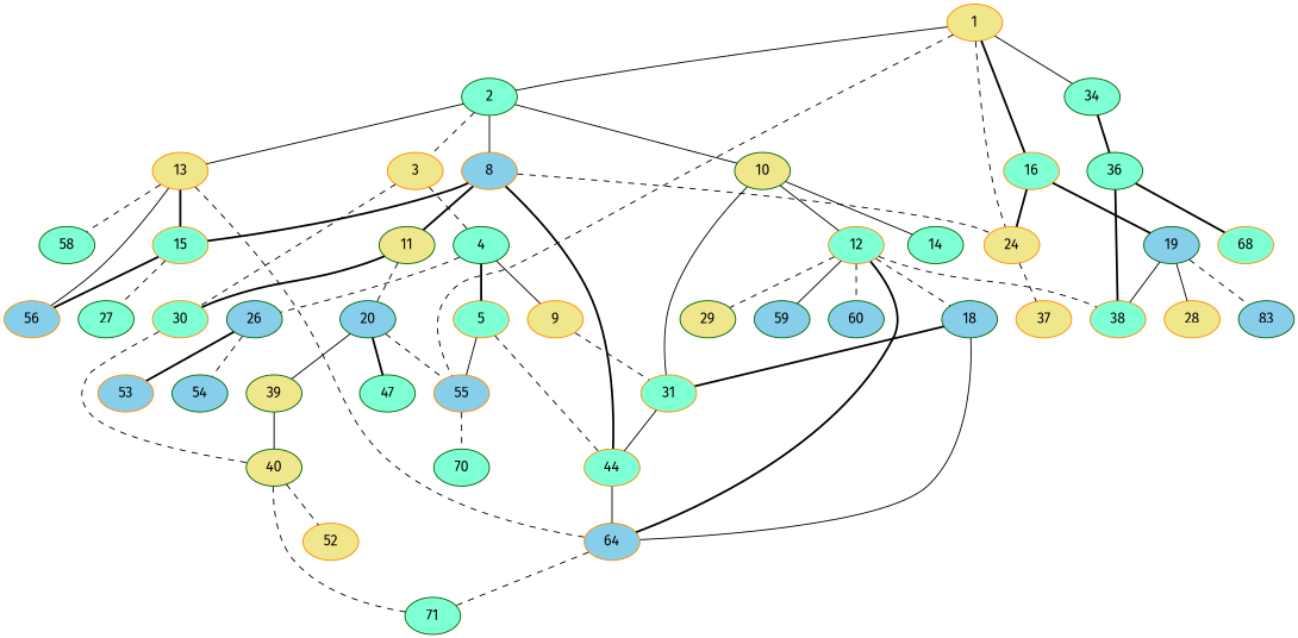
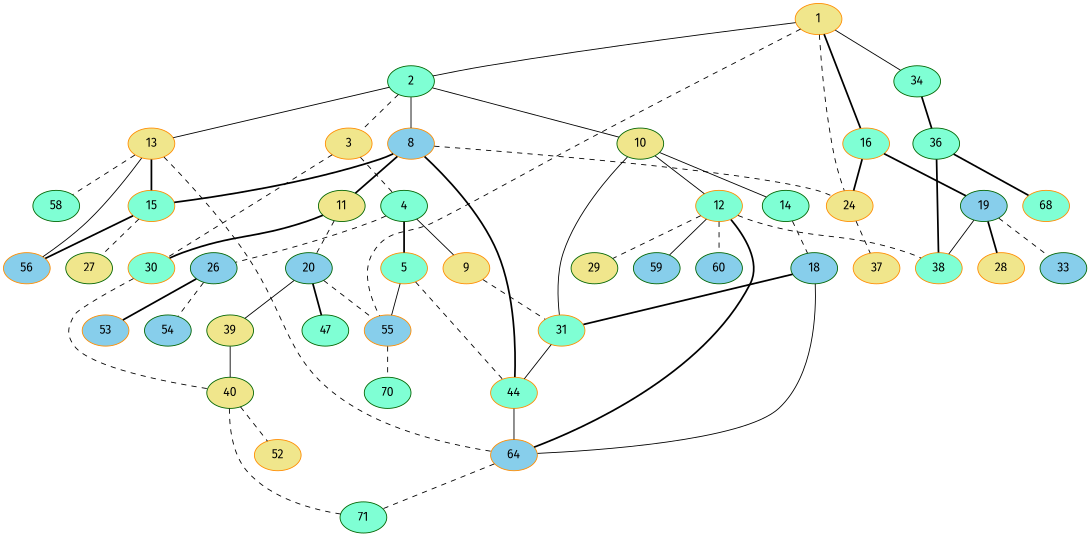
  graph {
    fontname="Fira Sans"
    node [color=darkgreen fillcolor=aquamarine fontname="Fira Sans" style=filled]
    edge [fontname="Fira Sans" style=dashed]
    1 [color=darkorange fillcolor=khaki super="+7"]
    2 [super="+46"]
    16 [color=darkorange super="+62"]
    24 [color=darkorange fillcolor=khaki super="+25"]
    34
    55 [color=darkorange fillcolor=skyblue super="+69"]
    3 [color=darkorange fillcolor=khaki super="+6"]
    8 [color=darkorange fillcolor=skyblue]
    10 [fillcolor=khaki super="+32"]
    13 [color=darkorange fillcolor=khaki super="+45"]
    19 [fillcolor=skyblue super="+23"]
    37 [color=darkorange fillcolor=khaki super="+57"]
    36 [super="+48"]
    70
    4 [super="+41"]
    30 [color=darkorange super="+35"]
    44 [color=darkorange super="+61"]
    11 [fillcolor=khaki super="+21"]
    15 [color=darkorange super="+72"]
    31 [color=darkorange super="+43"]
    12 [color=darkorange super="+17"]
    14
    64 [color=darkorange fillcolor=skyblue super="+65"]
    56 [color=darkorange fillcolor=skyblue]
    58 [super="+66"]
    5 [color=darkorange super="+49"]
    9 [color=darkorange fillcolor=khaki super="+42"]
    26 [fillcolor=skyblue super="+51"]
    40 [fillcolor=khaki super="+67"]
    53 [color=darkorange fillcolor=skyblue]
    54 [fillcolor=skyblue]
    20 [fillcolor=skyblue super="+22"]
-   27
+   27 [fillcolor=khaki]
    18 [fillcolor=skyblue]
    29 [fillcolor=khaki]
    38 [color=darkorange]
    59 [fillcolor=skyblue]
    60 [fillcolor=skyblue]
    39 [fillcolor=khaki]
    47 [super="+50"]
    71
    28 [color=darkorange fillcolor=khaki]
-   33 [fillcolor=skyblue label=83]
+   33 [fillcolor=skyblue]
    52 [color=darkorange fillcolor=khaki]
    68 [color=darkorange]
    1 -- 2 [style=solid]
    1 -- 16 [style=bold]
    1 -- 24
    1 -- 34 [style=solid]
    1 -- 55
    2 -- 3
    2 -- 8 [style=solid]
    2 -- 10 [style=solid]
    2 -- 13 [style=solid]
    16 -- 24 [style=bold]
    16 -- 19 [style=bold]
    24 -- 37
    34 -- 36 [style=bold]
    55 -- 70
    3 -- 4
    3 -- 30
    8 -- 24
    8 -- 44 [style=bold]
    8 -- 11 [style=bold weight=2]
    8 -- 15 [style=bold]
    10 -- 31 [style=solid]
    10 -- 12 [style=solid]
    10 -- 14 [style=solid]
    13 -- 15 [style=bold]
    13 -- 64
    13 -- 56 [style=solid]
    13 -- 58
    19 -- 38 [style=solid]
-   19 -- 28 [style=solid]
+   19 -- 28 [style=bold]
    19 -- 33
    36 -- 38 [style=bold]
    36 -- 68 [style=bold]
    4 -- 5 [style=bold]
    4 -- 9 [style=solid]
    4 -- 26
    30 -- 40
    44 -- 64 [style=solid]
    11 -- 30 [style=bold]
    11 -- 20
    15 -- 56 [style=bold]
    15 -- 27
    31 -- 44 [style=solid]
    12 -- 64 [style=bold]
-   12 -- 18
+   14 -- 18
    12 -- 29
    12 -- 38
    12 -- 59 [style=solid]
    12 -- 60
    64 -- 71
    5 -- 55 [style=solid]
    5 -- 44
    9 -- 31
    26 -- 53 [style=bold]
    26 -- 54
    40 -- 71
    40 -- 52
    20 -- 55
    20 -- 39 [style=solid]
    20 -- 47 [style=bold]
    18 -- 31 [style=bold]
    18 -- 64 [style=solid]
    39 -- 40 [style=solid]
  }
